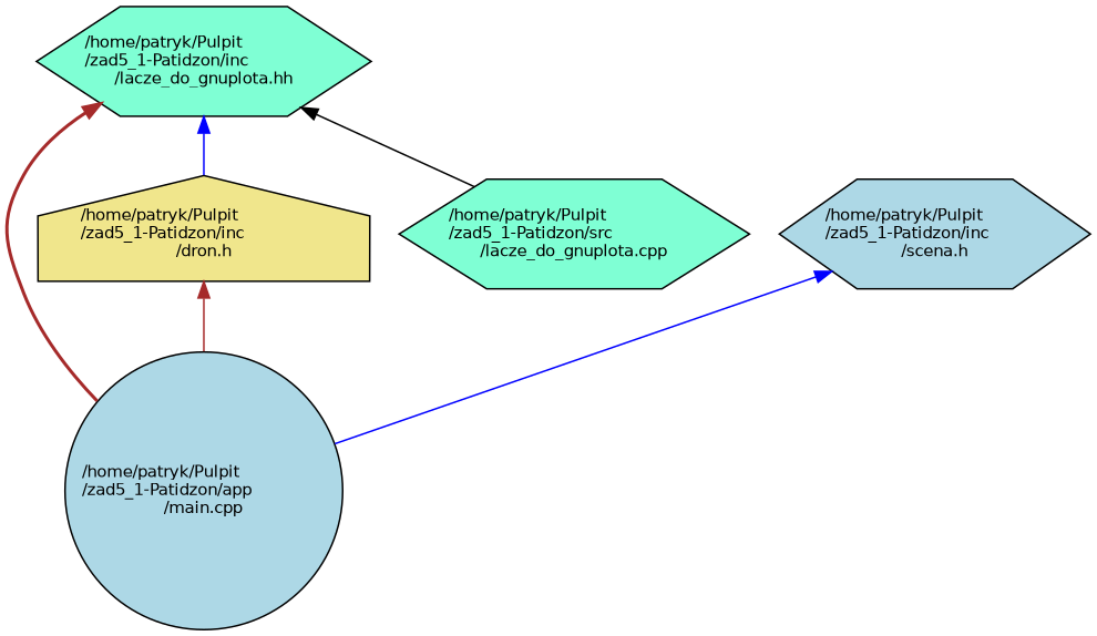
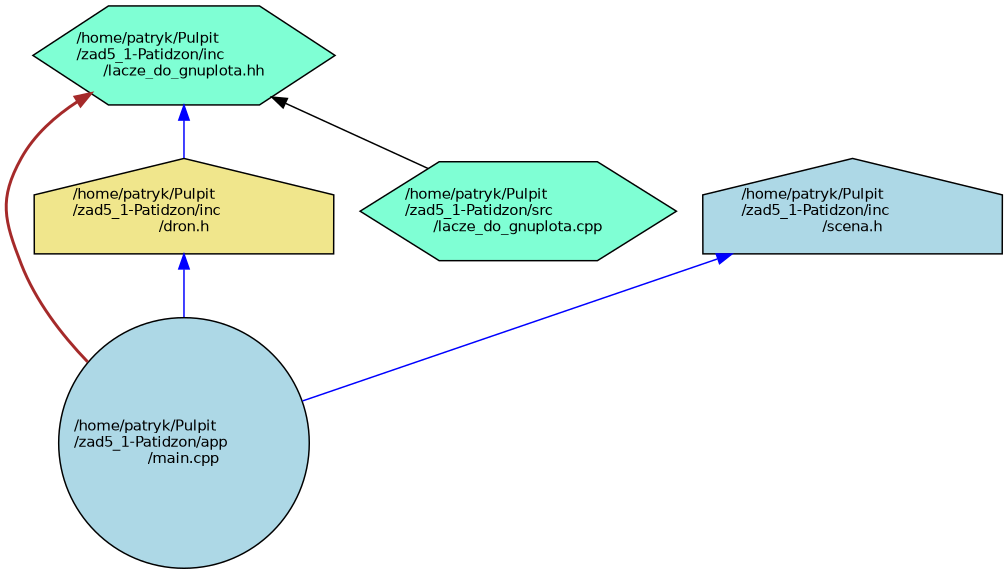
  digraph {
    fontname="DejaVu Sans"
    node [color=black fillcolor=aquamarine fontname="DejaVu Sans" fontsize=10 shape=hexagon style=filled]
    edge [color=brown dir=back fontname="DejaVu Sans" fontsize=10 labelfontname=Helvetica labelfontsize=10 style=solid]
    n1 [fontcolor=black height=0.2 label="/home/patryk/Pulpit\l/zad5_1-Patidzon/inc\l/lacze_do_gnuplota.hh" width=0.4]
    n2 [fillcolor=lightblue height=0.2 label="/home/patryk/Pulpit\l/zad5_1-Patidzon/app\l/main.cpp" shape=circle width=0.4]
    n3 [fillcolor=khaki height=0.2 label="/home/patryk/Pulpit\l/zad5_1-Patidzon/inc\l/dron.h" shape=house width=0.4]
    n4 [height=0.2 label="/home/patryk/Pulpit\l/zad5_1-Patidzon/src\l/lacze_do_gnuplota.cpp" width=0.4]
-   n5 [fillcolor=lightblue height=0.2 label="/home/patryk/Pulpit\l/zad5_1-Patidzon/inc\l/scena.h" width=0.4]
+   n5 [fillcolor=lightblue height=0.2 label="/home/patryk/Pulpit\l/zad5_1-Patidzon/inc\l/scena.h" shape=house width=0.4]
    n1 -> n2 [style=bold]
    n1 -> n3 [color=blue]
    n1 -> n4 [color=black]
-   n3 -> n2
+   n3 -> n2 [color=blue]
    n5 -> n2 [color=blue]
  }
